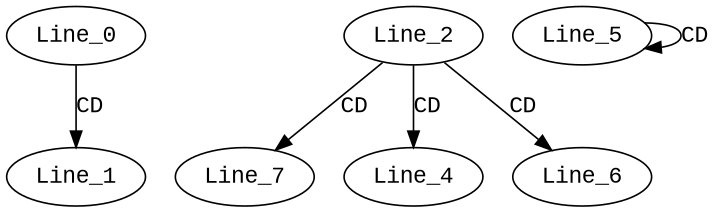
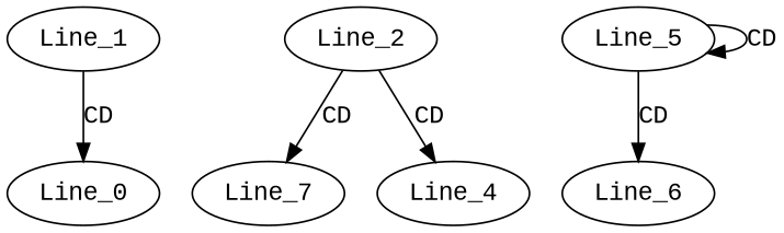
  digraph {
    fontname="Liberation Mono"
    node [fontname="Liberation Mono"]
    edge [fontname="Liberation Mono"]
    Line_0
    Line_1
    n3 [label=Line_7]
    Line_2
    Line_4
    Line_6
    Line_5
-   Line_0 -> Line_1 [label=CD]
+   Line_1 -> Line_0 [label=CD]
    Line_2 -> n3 [label=CD]
    Line_2 -> Line_4 [label=CD]
-   Line_2 -> Line_6 [label=CD]
+   Line_5 -> Line_6 [label=CD]
    Line_5 -> Line_5 [label=CD]
  }
